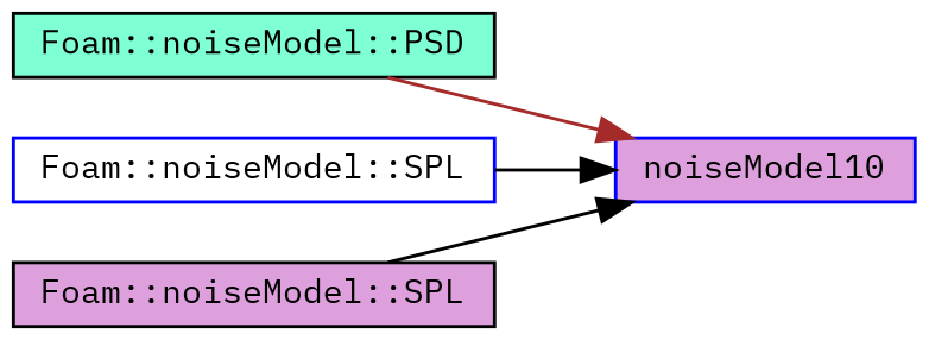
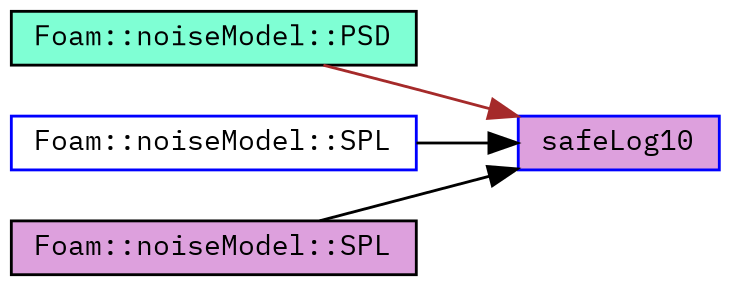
  digraph {
    rankdir=RL
    fontname="IBM Plex Mono"
    node [color=blue fillcolor=plum fontname="IBM Plex Mono" fontsize=10 shape=box style=filled]
    edge [color=black dir=back fontname="IBM Plex Mono" fontsize=10 labelfontname=Helvetica labelfontsize=10 style=solid]
-   n1 [fontcolor=black height=0.2 label=noiseModel10 width=0.4]
+   n1 [fontcolor=black height=0.2 label=safeLog10 width=0.4]
    n2 [color=black fillcolor=aquamarine height=0.2 label="Foam::noiseModel::PSD" width=0.4]
    n3 [fillcolor=white height=0.2 label="Foam::noiseModel::SPL" width=0.4]
    n4 [color=black height=0.2 label="Foam::noiseModel::SPL" width=0.4]
    n1 -> n2 [color=brown]
    n1 -> n3
    n1 -> n4
  }
